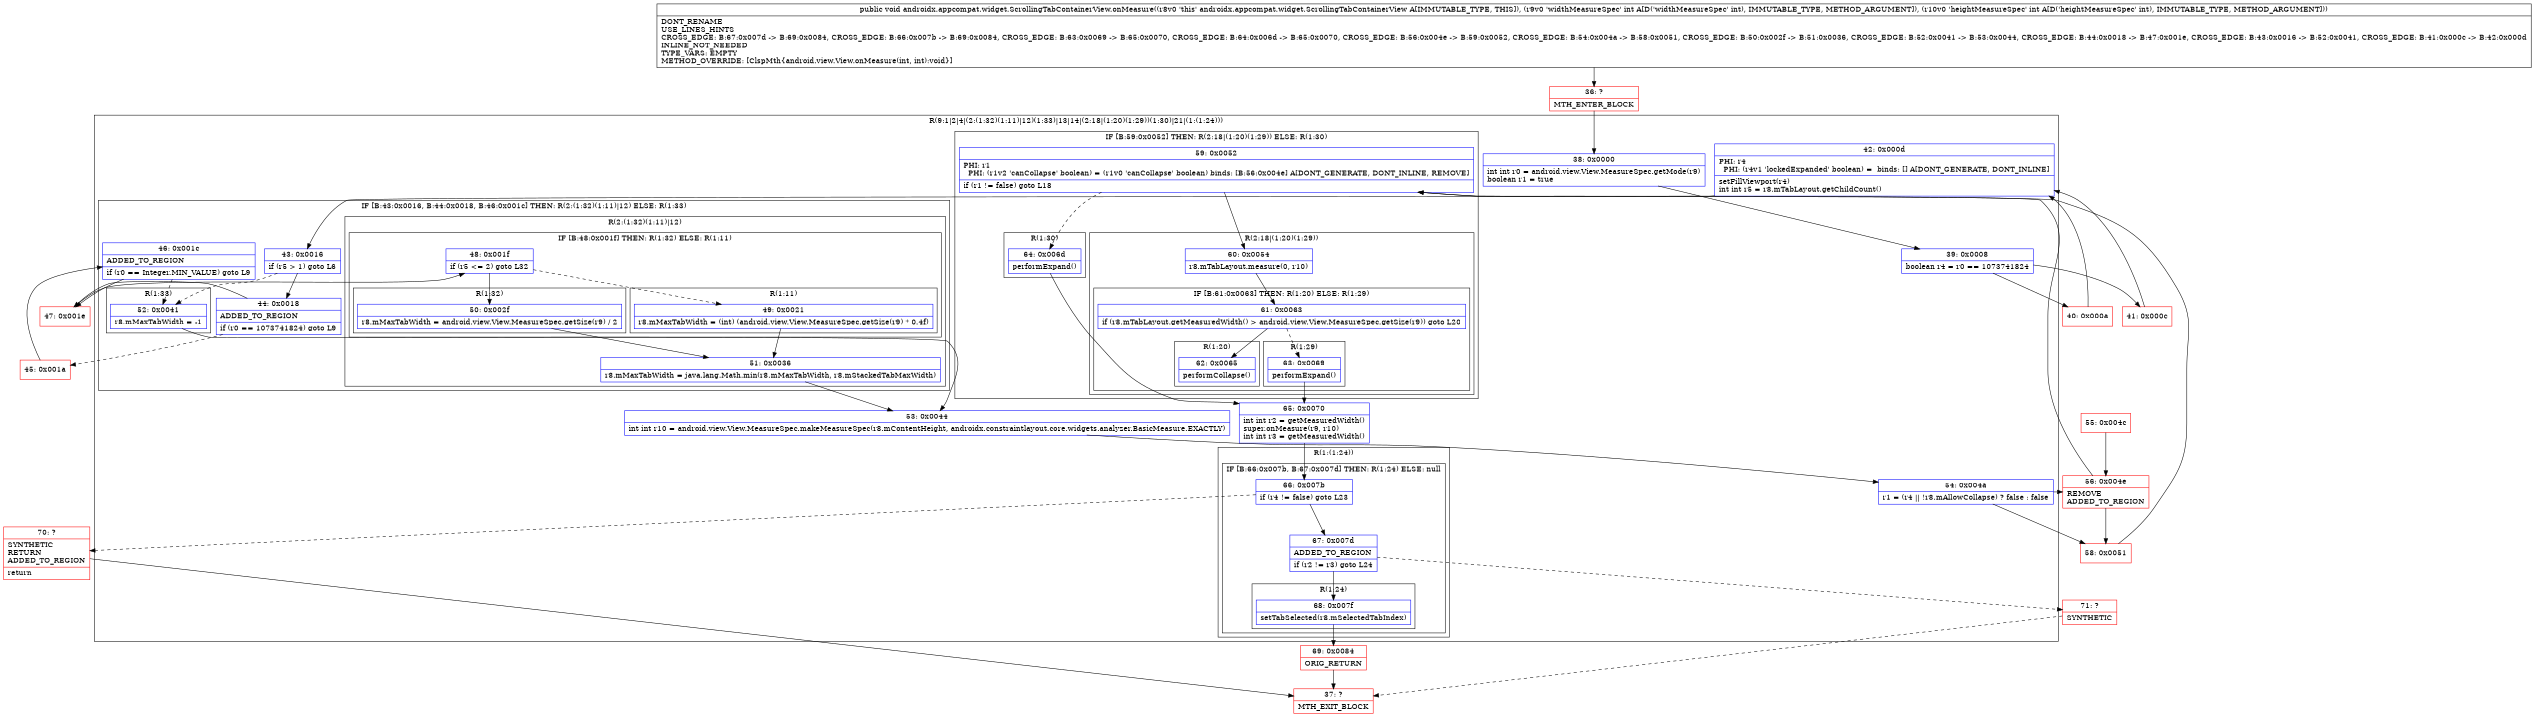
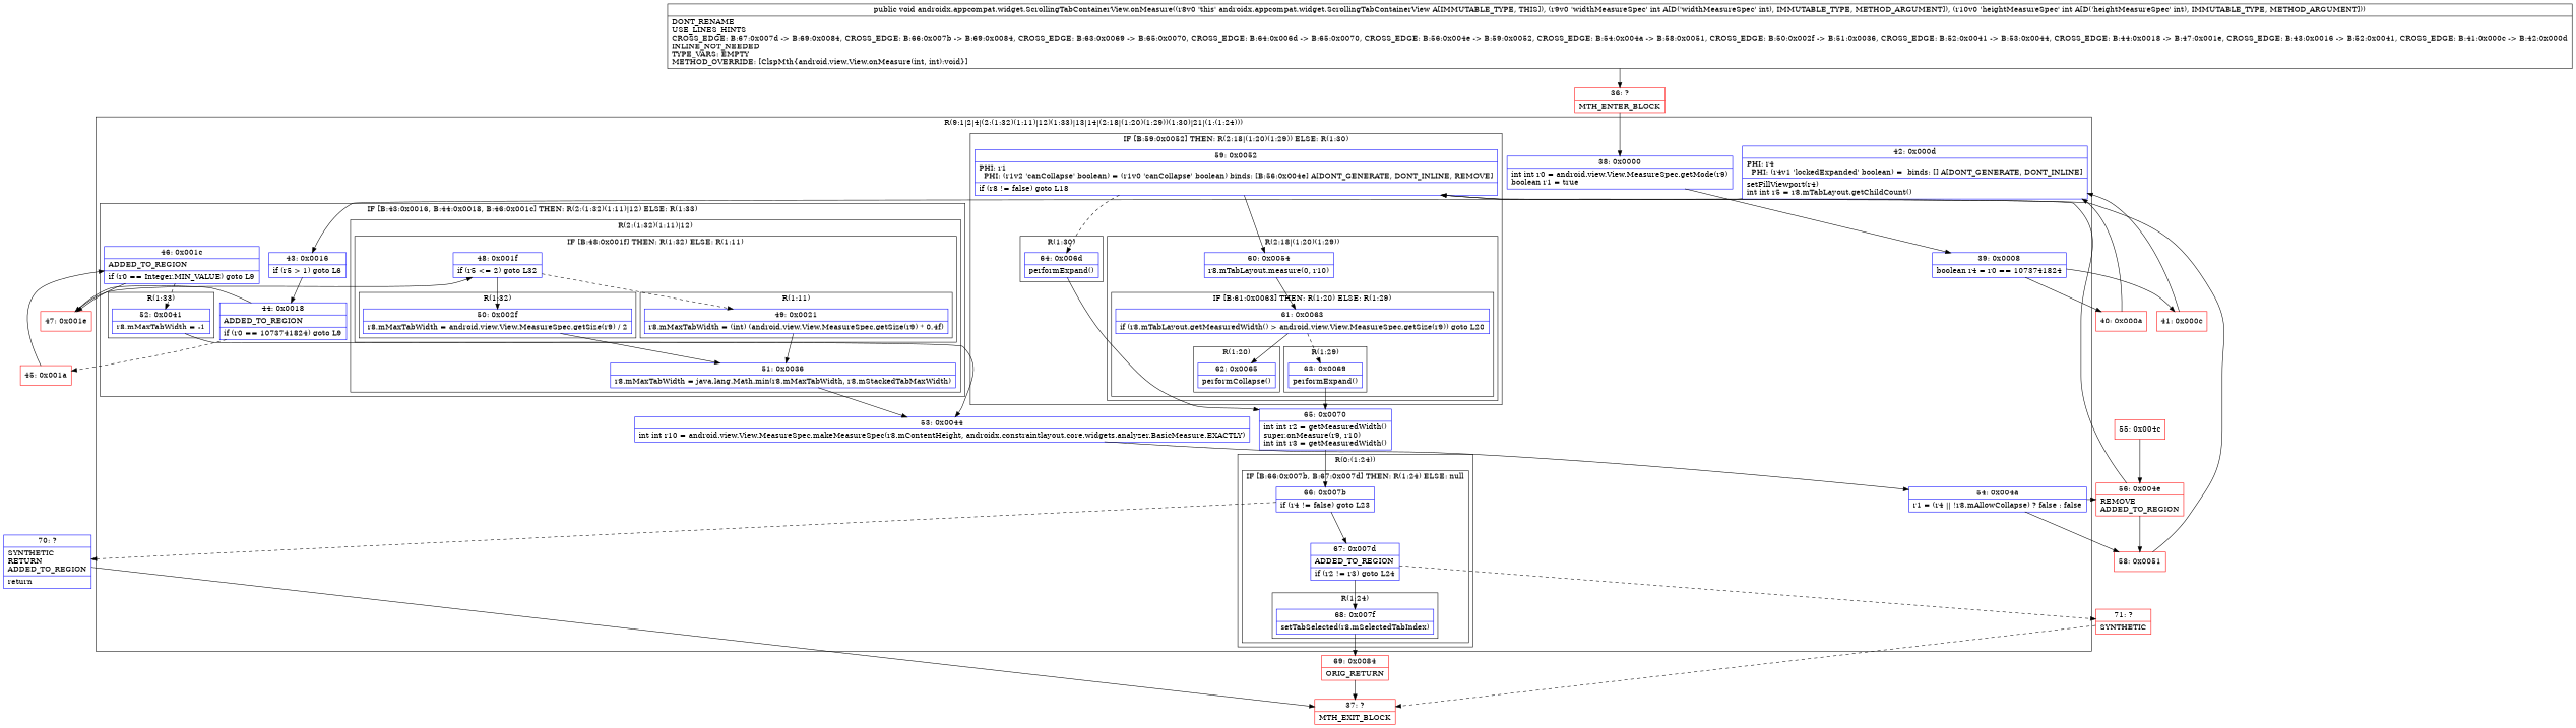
  digraph {
    node [color=blue shape=record]
    n1 [label="{50\:\ 0x002f|r8.mMaxTabWidth = android.view.View.MeasureSpec.getSize(r9) \/ 2\l}"]
    n2 [label="{49\:\ 0x0021|r8.mMaxTabWidth = (int) (android.view.View.MeasureSpec.getSize(r9) * 0.4f)\l}"]
    n3 [label="{48\:\ 0x001f|if (r5 \<= 2) goto L32\l}"]
    n4 [label="{51\:\ 0x0036|r8.mMaxTabWidth = java.lang.Math.min(r8.mMaxTabWidth, r8.mStackedTabMaxWidth)\l}"]
    n5 [label="{52\:\ 0x0041|r8.mMaxTabWidth = \-1\l}"]
    n6 [label="{43\:\ 0x0016|if (r5 \> 1) goto L6\l}"]
    n7 [label="{44\:\ 0x0018|ADDED_TO_REGION\l|if (r0 == 1073741824) goto L9\l}"]
    n8 [label="{46\:\ 0x001c|ADDED_TO_REGION\l|if (r0 == Integer.MIN_VALUE) goto L9\l}"]
    n9 [label="{62\:\ 0x0065|performCollapse()\l}"]
    n10 [label="{63\:\ 0x0069|performExpand()\l}"]
    n11 [label="{61\:\ 0x0063|if (r8.mTabLayout.getMeasuredWidth() \> android.view.View.MeasureSpec.getSize(r9)) goto L20\l}"]
    n12 [label="{60\:\ 0x0054|r8.mTabLayout.measure(0, r10)\l}"]
    n13 [label="{64\:\ 0x006d|performExpand()\l}"]
-   n14 [label="{59\:\ 0x0052|PHI: r1 \l  PHI: (r1v2 'canCollapse' boolean) = (r1v0 'canCollapse' boolean) binds: [B:56:0x004e] A[DONT_GENERATE, DONT_INLINE, REMOVE]\l|if (r1 != false) goto L18\l}"]
+   n14 [label="{59\:\ 0x0052|PHI: r1 \l  PHI: (r1v2 'canCollapse' boolean) = (r1v0 'canCollapse' boolean) binds: [B:56:0x004e] A[DONT_GENERATE, DONT_INLINE, REMOVE]\l|if (r8 != false) goto L18\l}"]
    n15 [label="{68\:\ 0x007f|setTabSelected(r8.mSelectedTabIndex)\l}"]
    n16 [label="{66\:\ 0x007b|if (r4 != false) goto L23\l}"]
    n17 [label="{67\:\ 0x007d|ADDED_TO_REGION\l|if (r2 != r3) goto L24\l}"]
    n18 [label="{38\:\ 0x0000|int int r0 = android.view.View.MeasureSpec.getMode(r9)\lboolean r1 = true\l}"]
    n19 [label="{39\:\ 0x0008|boolean r4 = r0 == 1073741824\l}"]
    n20 [label="{42\:\ 0x000d|PHI: r4 \l  PHI: (r4v1 'lockedExpanded' boolean) =  binds: [] A[DONT_GENERATE, DONT_INLINE]\l|setFillViewport(r4)\lint int r5 = r8.mTabLayout.getChildCount()\l}"]
    n21 [label="{53\:\ 0x0044|int int r10 = android.view.View.MeasureSpec.makeMeasureSpec(r8.mContentHeight, androidx.constraintlayout.core.widgets.analyzer.BasicMeasure.EXACTLY)\l}"]
    n22 [label="{54\:\ 0x004a|r1 = (r4 \|\| !r8.mAllowCollapse) ? false : false\l}"]
    n23 [label="{65\:\ 0x0070|int int r2 = getMeasuredWidth()\lsuper.onMeasure(r9, r10)\lint int r3 = getMeasuredWidth()\l}"]
    n24 [color=red label="{45\:\ 0x001a}"]
    n25 [color=red label="{47\:\ 0x001e}"]
    n26 [color=red label="{69\:\ 0x0084|ORIG_RETURN\l}"]
-   n27 [color=red label="{70\:\ ?|SYNTHETIC\lRETURN\lADDED_TO_REGION\l|return\l}"]
+   n27 [label="{70\:\ ?|SYNTHETIC\lRETURN\lADDED_TO_REGION\l|return\l}"]
    n28 [color=red label="{71\:\ ?|SYNTHETIC\l}"]
    n29 [color=red label="{40\:\ 0x000a}"]
    n30 [color=red label="{41\:\ 0x000c}"]
    n31 [color=red label="{58\:\ 0x0051}"]
    n32 [color=red label="{56\:\ 0x004e|REMOVE\lADDED_TO_REGION\l}"]
    n33 [color=red label="{55\:\ 0x004c}"]
    n34 [color=red label="{37\:\ ?|MTH_EXIT_BLOCK\l}"]
    n35 [color=red label="{36\:\ ?|MTH_ENTER_BLOCK\l}"]
    n36 [label="{public void androidx.appcompat.widget.ScrollingTabContainerView.onMeasure((r8v0 'this' androidx.appcompat.widget.ScrollingTabContainerView A[IMMUTABLE_TYPE, THIS]), (r9v0 'widthMeasureSpec' int A[D('widthMeasureSpec' int), IMMUTABLE_TYPE, METHOD_ARGUMENT]), (r10v0 'heightMeasureSpec' int A[D('heightMeasureSpec' int), IMMUTABLE_TYPE, METHOD_ARGUMENT]))  | DONT_RENAME\lUSE_LINES_HINTS\lCROSS_EDGE: B:67:0x007d \-\> B:69:0x0084, CROSS_EDGE: B:66:0x007b \-\> B:69:0x0084, CROSS_EDGE: B:63:0x0069 \-\> B:65:0x0070, CROSS_EDGE: B:64:0x006d \-\> B:65:0x0070, CROSS_EDGE: B:56:0x004e \-\> B:59:0x0052, CROSS_EDGE: B:54:0x004a \-\> B:58:0x0051, CROSS_EDGE: B:50:0x002f \-\> B:51:0x0036, CROSS_EDGE: B:52:0x0041 \-\> B:53:0x0044, CROSS_EDGE: B:44:0x0018 \-\> B:47:0x001e, CROSS_EDGE: B:43:0x0016 \-\> B:52:0x0041, CROSS_EDGE: B:41:0x000c \-\> B:42:0x000d\lINLINE_NOT_NEEDED\lTYPE_VARS: EMPTY\lMETHOD_OVERRIDE: [ClspMth\{android.view.View.onMeasure(int, int):void\}]\l}" color=""]
    subgraph cluster_1 {
      label="R(9:1|2|4|(2:(1:32)(1:11)|12)(1:33)|13|14|(2:18|(1:20)(1:29))(1:30)|21|(1:(1:24)))"
      n18
      n19
      n20
      n21
      n22
      n23
      subgraph cluster_2 {
        label="IF [B:43:0x0016, B:44:0x0018, B:46:0x001c] THEN: R(2:(1:32)(1:11)|12) ELSE: R(1:33)"
        n6
        n7
        n8
        subgraph cluster_3 {
          label="R(2:(1:32)(1:11)|12)"
          n4
          subgraph cluster_4 {
            label="IF [B:48:0x001f] THEN: R(1:32) ELSE: R(1:11)"
            n3
            subgraph cluster_5 {
              label="R(1:32)"
              n1
            }
            subgraph cluster_6 {
              label="R(1:11)"
              n2
            }
          }
        }
        subgraph cluster_7 {
          label="R(1:33)"
          n5
        }
      }
      subgraph cluster_8 {
        label="IF [B:59:0x0052] THEN: R(2:18|(1:20)(1:29)) ELSE: R(1:30)"
        n14
        subgraph cluster_9 {
          label="R(2:18|(1:20)(1:29))"
          n12
          subgraph cluster_10 {
            label="IF [B:61:0x0063] THEN: R(1:20) ELSE: R(1:29)"
            n11
            subgraph cluster_11 {
              label="R(1:20)"
              n9
            }
            subgraph cluster_12 {
              label="R(1:29)"
              n10
            }
          }
        }
        subgraph cluster_13 {
          label="R(1:30)"
          n13
        }
      }
      subgraph cluster_14 {
-       label="R(1:(1:24))"
+       label="R(0:(1:24))"
        subgraph cluster_15 {
          label="IF [B:66:0x007b, B:67:0x007d] THEN: R(1:24) ELSE: null"
          n16
          n17
          subgraph cluster_16 {
            label="R(1:24)"
            n15
          }
        }
      }
    }
    n1 -> n4
    n2 -> n4
    n3 -> n1
    n3 -> n2 [style=dashed]
    n4 -> n21
    n5 -> n21
-   n6 -> n5 [style=dashed]
    n6 -> n7
    n7 -> n24 [style=dashed]
    n7 -> n25
    n8 -> n5 [style=dashed]
    n8 -> n25
    n10 -> n23
    n11 -> n9
    n11 -> n10 [style=dashed]
    n12 -> n11
    n13 -> n23
    n14 -> n12
    n14 -> n13 [style=dashed]
    n15 -> n26
    n16 -> n17
    n16 -> n27 [style=dashed]
    n17 -> n15
    n17 -> n28 [style=dashed]
    n18 -> n19
    n19 -> n29
    n19 -> n30
    n20 -> n6
    n21 -> n22
    n22 -> n31
    n22 -> n32
    n23 -> n16
    n24 -> n8
    n25 -> n3
    n26 -> n34
    n27 -> n34
    n28 -> n34 [style=dashed]
    n29 -> n20
    n30 -> n20
    n31 -> n14
    n32 -> n14
    n32 -> n31
    n33 -> n32
    n35 -> n18
    n36 -> n35
  }
